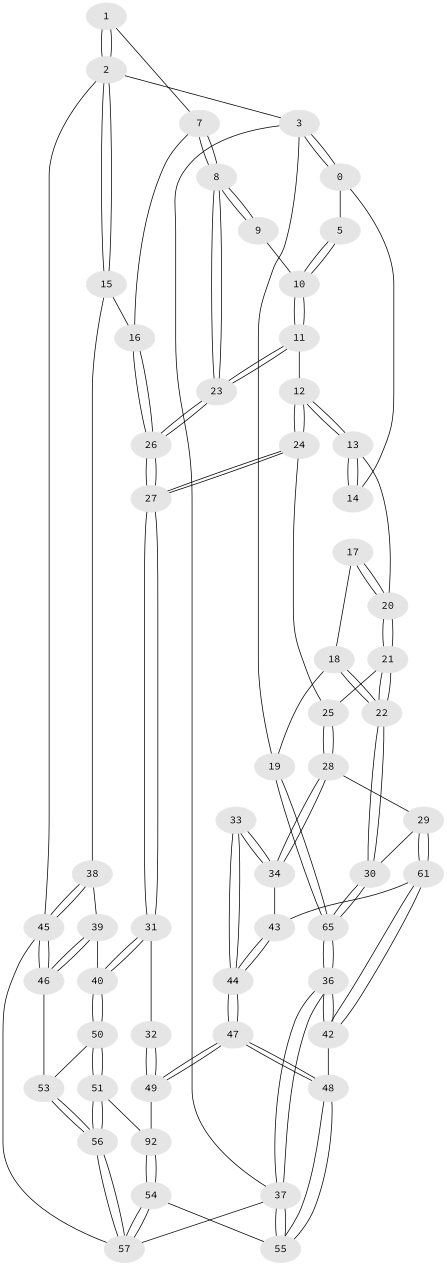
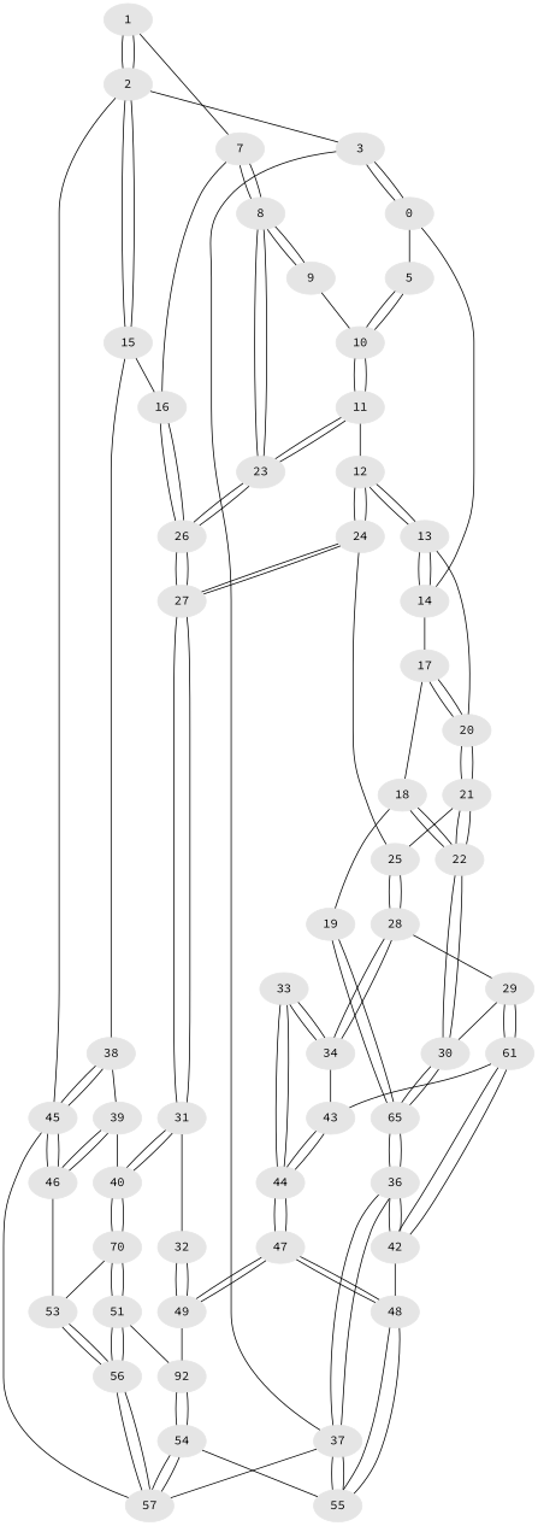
  graph {
    fontname="Source Code Pro"
    node [color=gray90 fontname="Source Code Pro" style=filled]
    edge [fontname="Source Code Pro"]
    1
    2
    7
    3
    15
    45
    8
    16
    n9 [label=0]
    19
    37
    38
    57
    46
    5
    14
    n17 [label=65]
    55
    10
    17
    11
    9
    23
    26
    12
    13
    24
    20
    25
    27
    21
    18
    39
    22
    30
    36
    28
    31
    29
    34
    32
    40
    n43 [label=61]
    43
    42
    49
-   50
+   50 [label=70]
    33
    44
    n50 [label=92]
    47
    48
    53
    51
    56
    54
    1 -- 2
    1 -- 2
    1 -- 7
    2 -- 3
    2 -- 15
    2 -- 15
    2 -- 45
    7 -- 8
    7 -- 8
    7 -- 16
    3 -- n9
    3 -- n9
-   3 -- 19
    3 -- 37
    15 -- 16
    15 -- 38
    45 -- 57
    45 -- 46
    45 -- 46
    8 -- 9
    8 -- 9
    8 -- 23
    8 -- 23
    16 -- 26
    16 -- 26
    n9 -- 5
    n9 -- 14
    19 -- n17
    19 -- n17
    37 -- 57
    37 -- 55
    37 -- 55
    38 -- 45
    38 -- 45
    38 -- 39
    46 -- 53
    5 -- 10
    5 -- 10
+   14 -- 17
    n17 -- 36
    n17 -- 36
    10 -- 11
    10 -- 11
    17 -- 20
    17 -- 20
    17 -- 18
    11 -- 23
    11 -- 23
    11 -- 12
    9 -- 10
    23 -- 26
    23 -- 26
    26 -- 27
    26 -- 27
    12 -- 13
    12 -- 13
    12 -- 24
    12 -- 24
    13 -- 14
    13 -- 14
    13 -- 20
    24 -- 25
    24 -- 27
    24 -- 27
    20 -- 21
    20 -- 21
    25 -- 28
    25 -- 28
    27 -- 31
    27 -- 31
    21 -- 25
    21 -- 22
    21 -- 22
    18 -- 19
    18 -- 22
    18 -- 22
    39 -- 46
    39 -- 46
    39 -- 40
    22 -- 30
    22 -- 30
    30 -- n17
    30 -- n17
    36 -- 37
    36 -- 37
    36 -- 42
    36 -- 42
    28 -- 29
    28 -- 34
    28 -- 34
    31 -- 32
    31 -- 40
    31 -- 40
    29 -- 30
    29 -- n43
    29 -- n43
    34 -- 43
    32 -- 49
    32 -- 49
    40 -- 50
    40 -- 50
    n43 -- 43
    n43 -- 42
    n43 -- 42
    43 -- 44
    43 -- 44
    42 -- 48
    49 -- n50
    50 -- 53
    50 -- 51
    50 -- 51
    33 -- 34
    33 -- 34
    33 -- 44
    33 -- 44
    44 -- 47
    44 -- 47
    n50 -- 54
    n50 -- 54
    47 -- 49
    47 -- 49
    47 -- 48
    47 -- 48
    48 -- 55
    48 -- 55
    53 -- 56
    53 -- 56
    51 -- n50
    51 -- 56
    51 -- 56
    56 -- 57
    56 -- 57
    54 -- 57
    54 -- 57
    54 -- 55
  }
